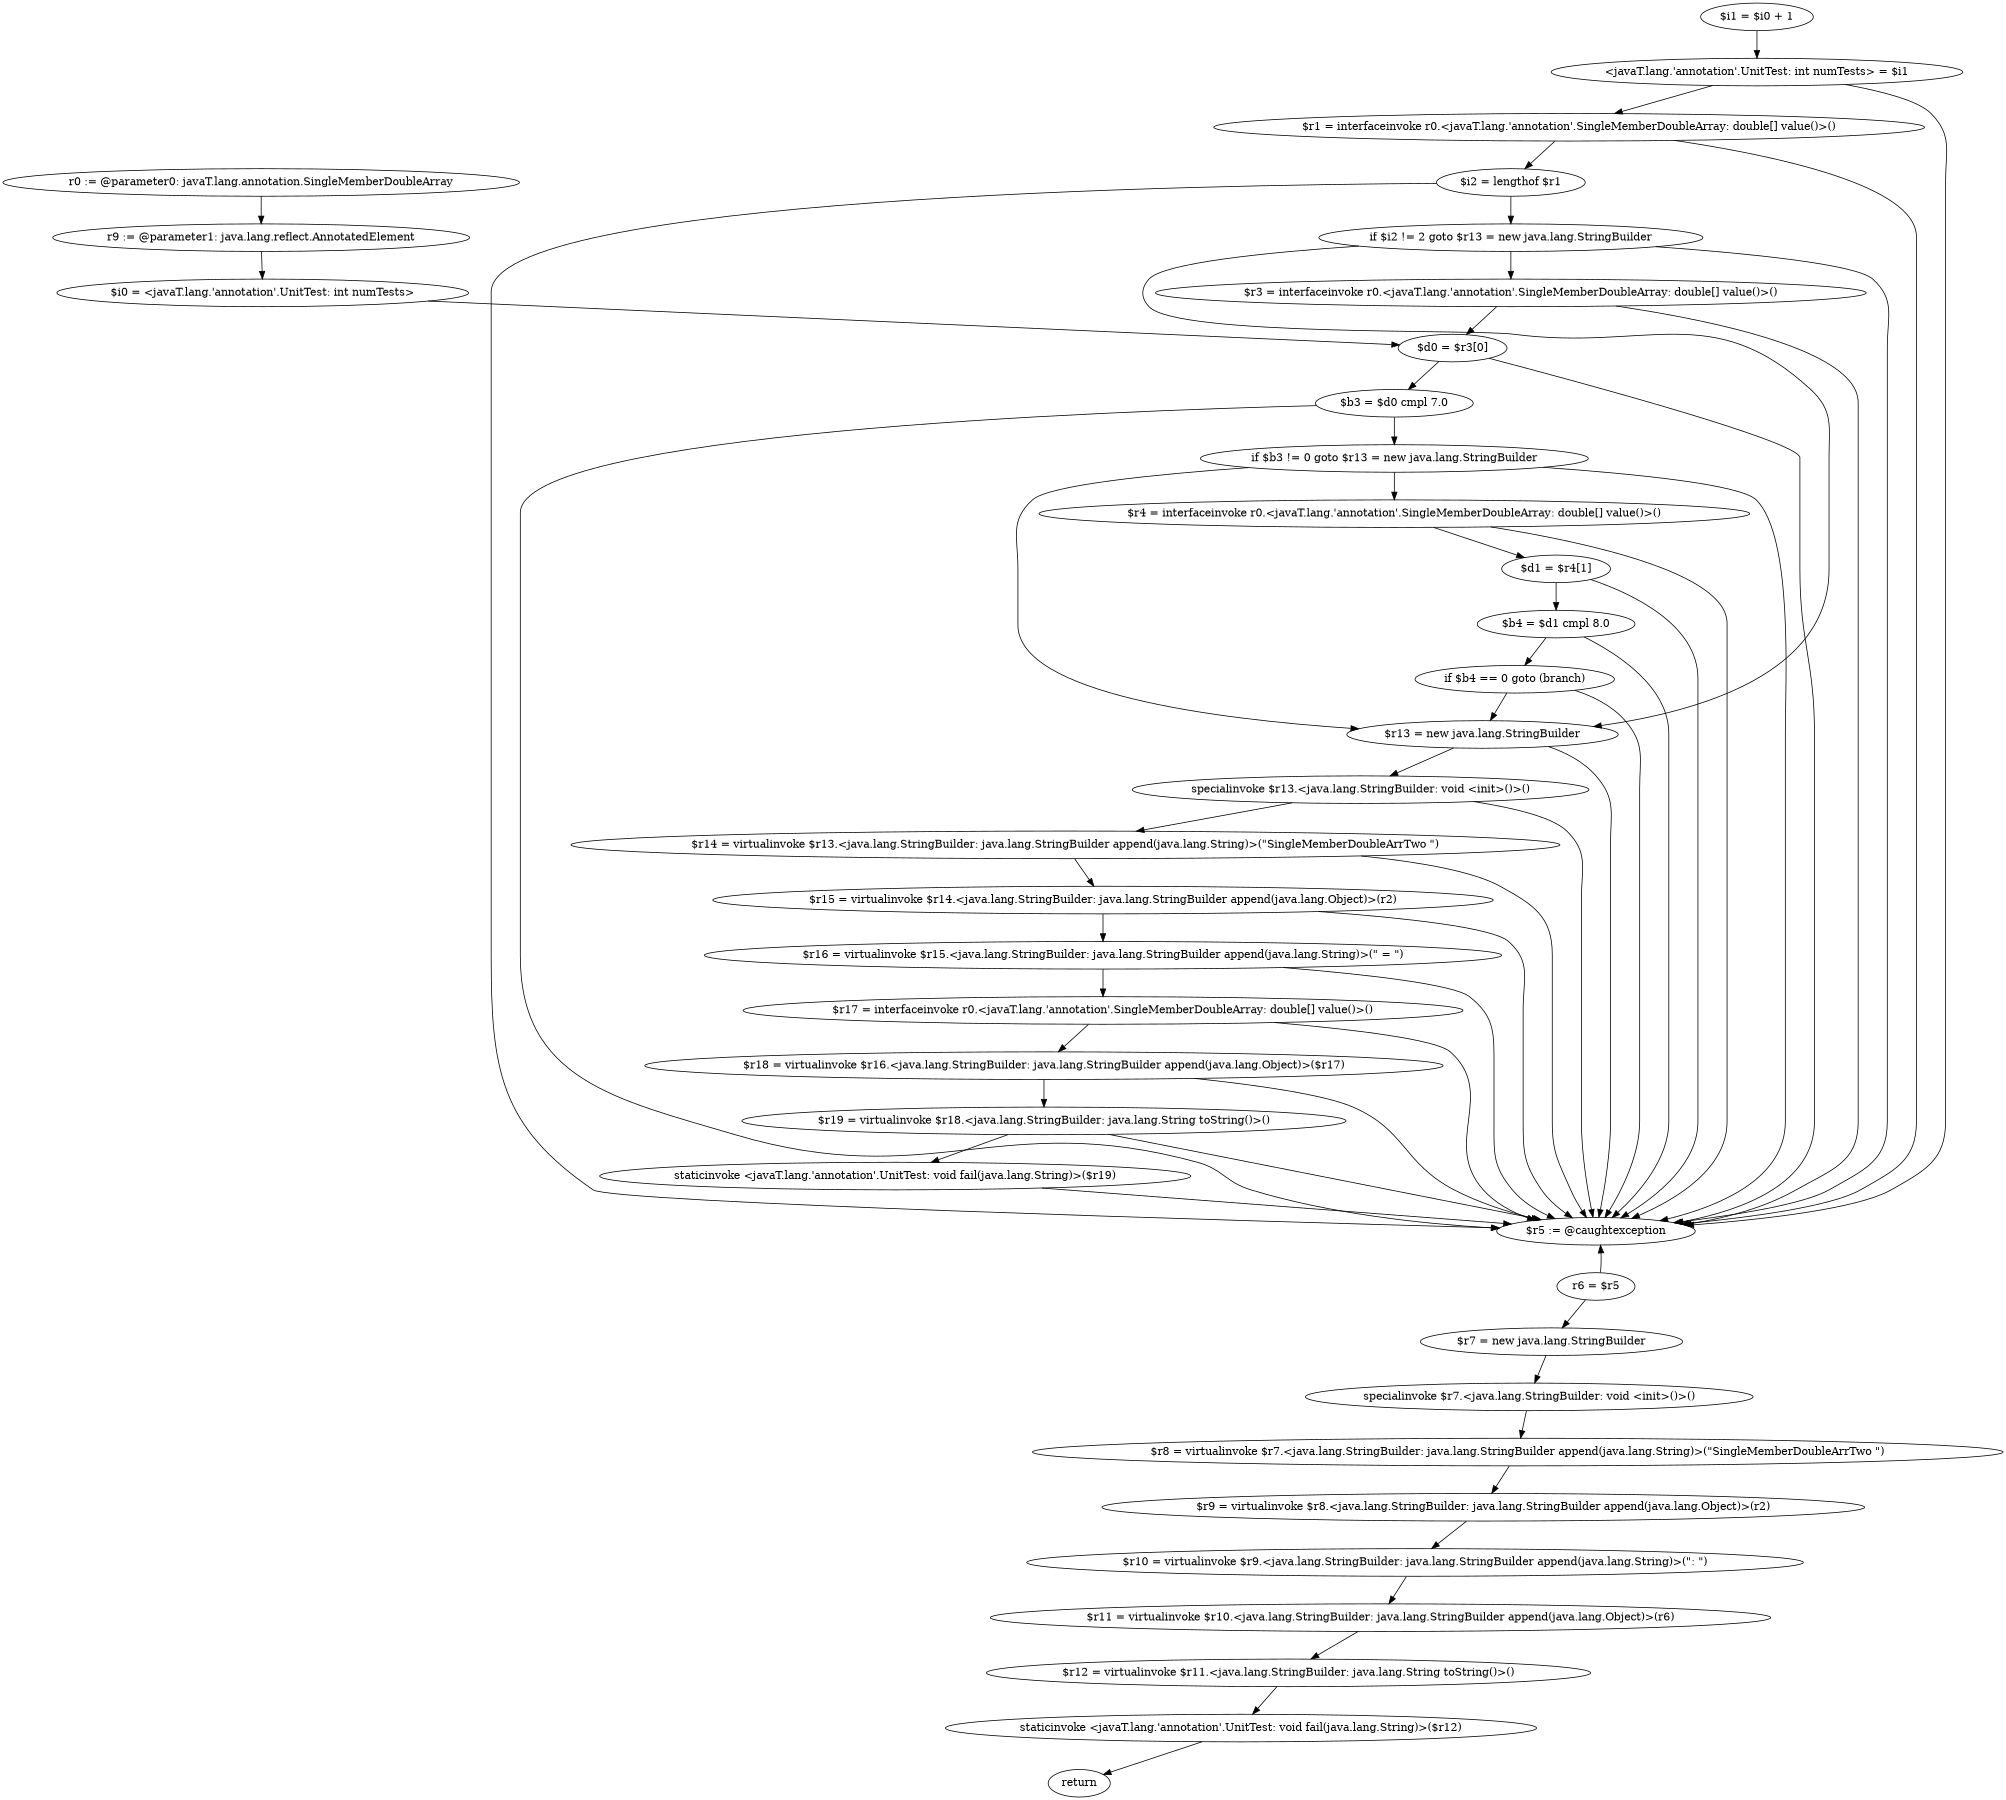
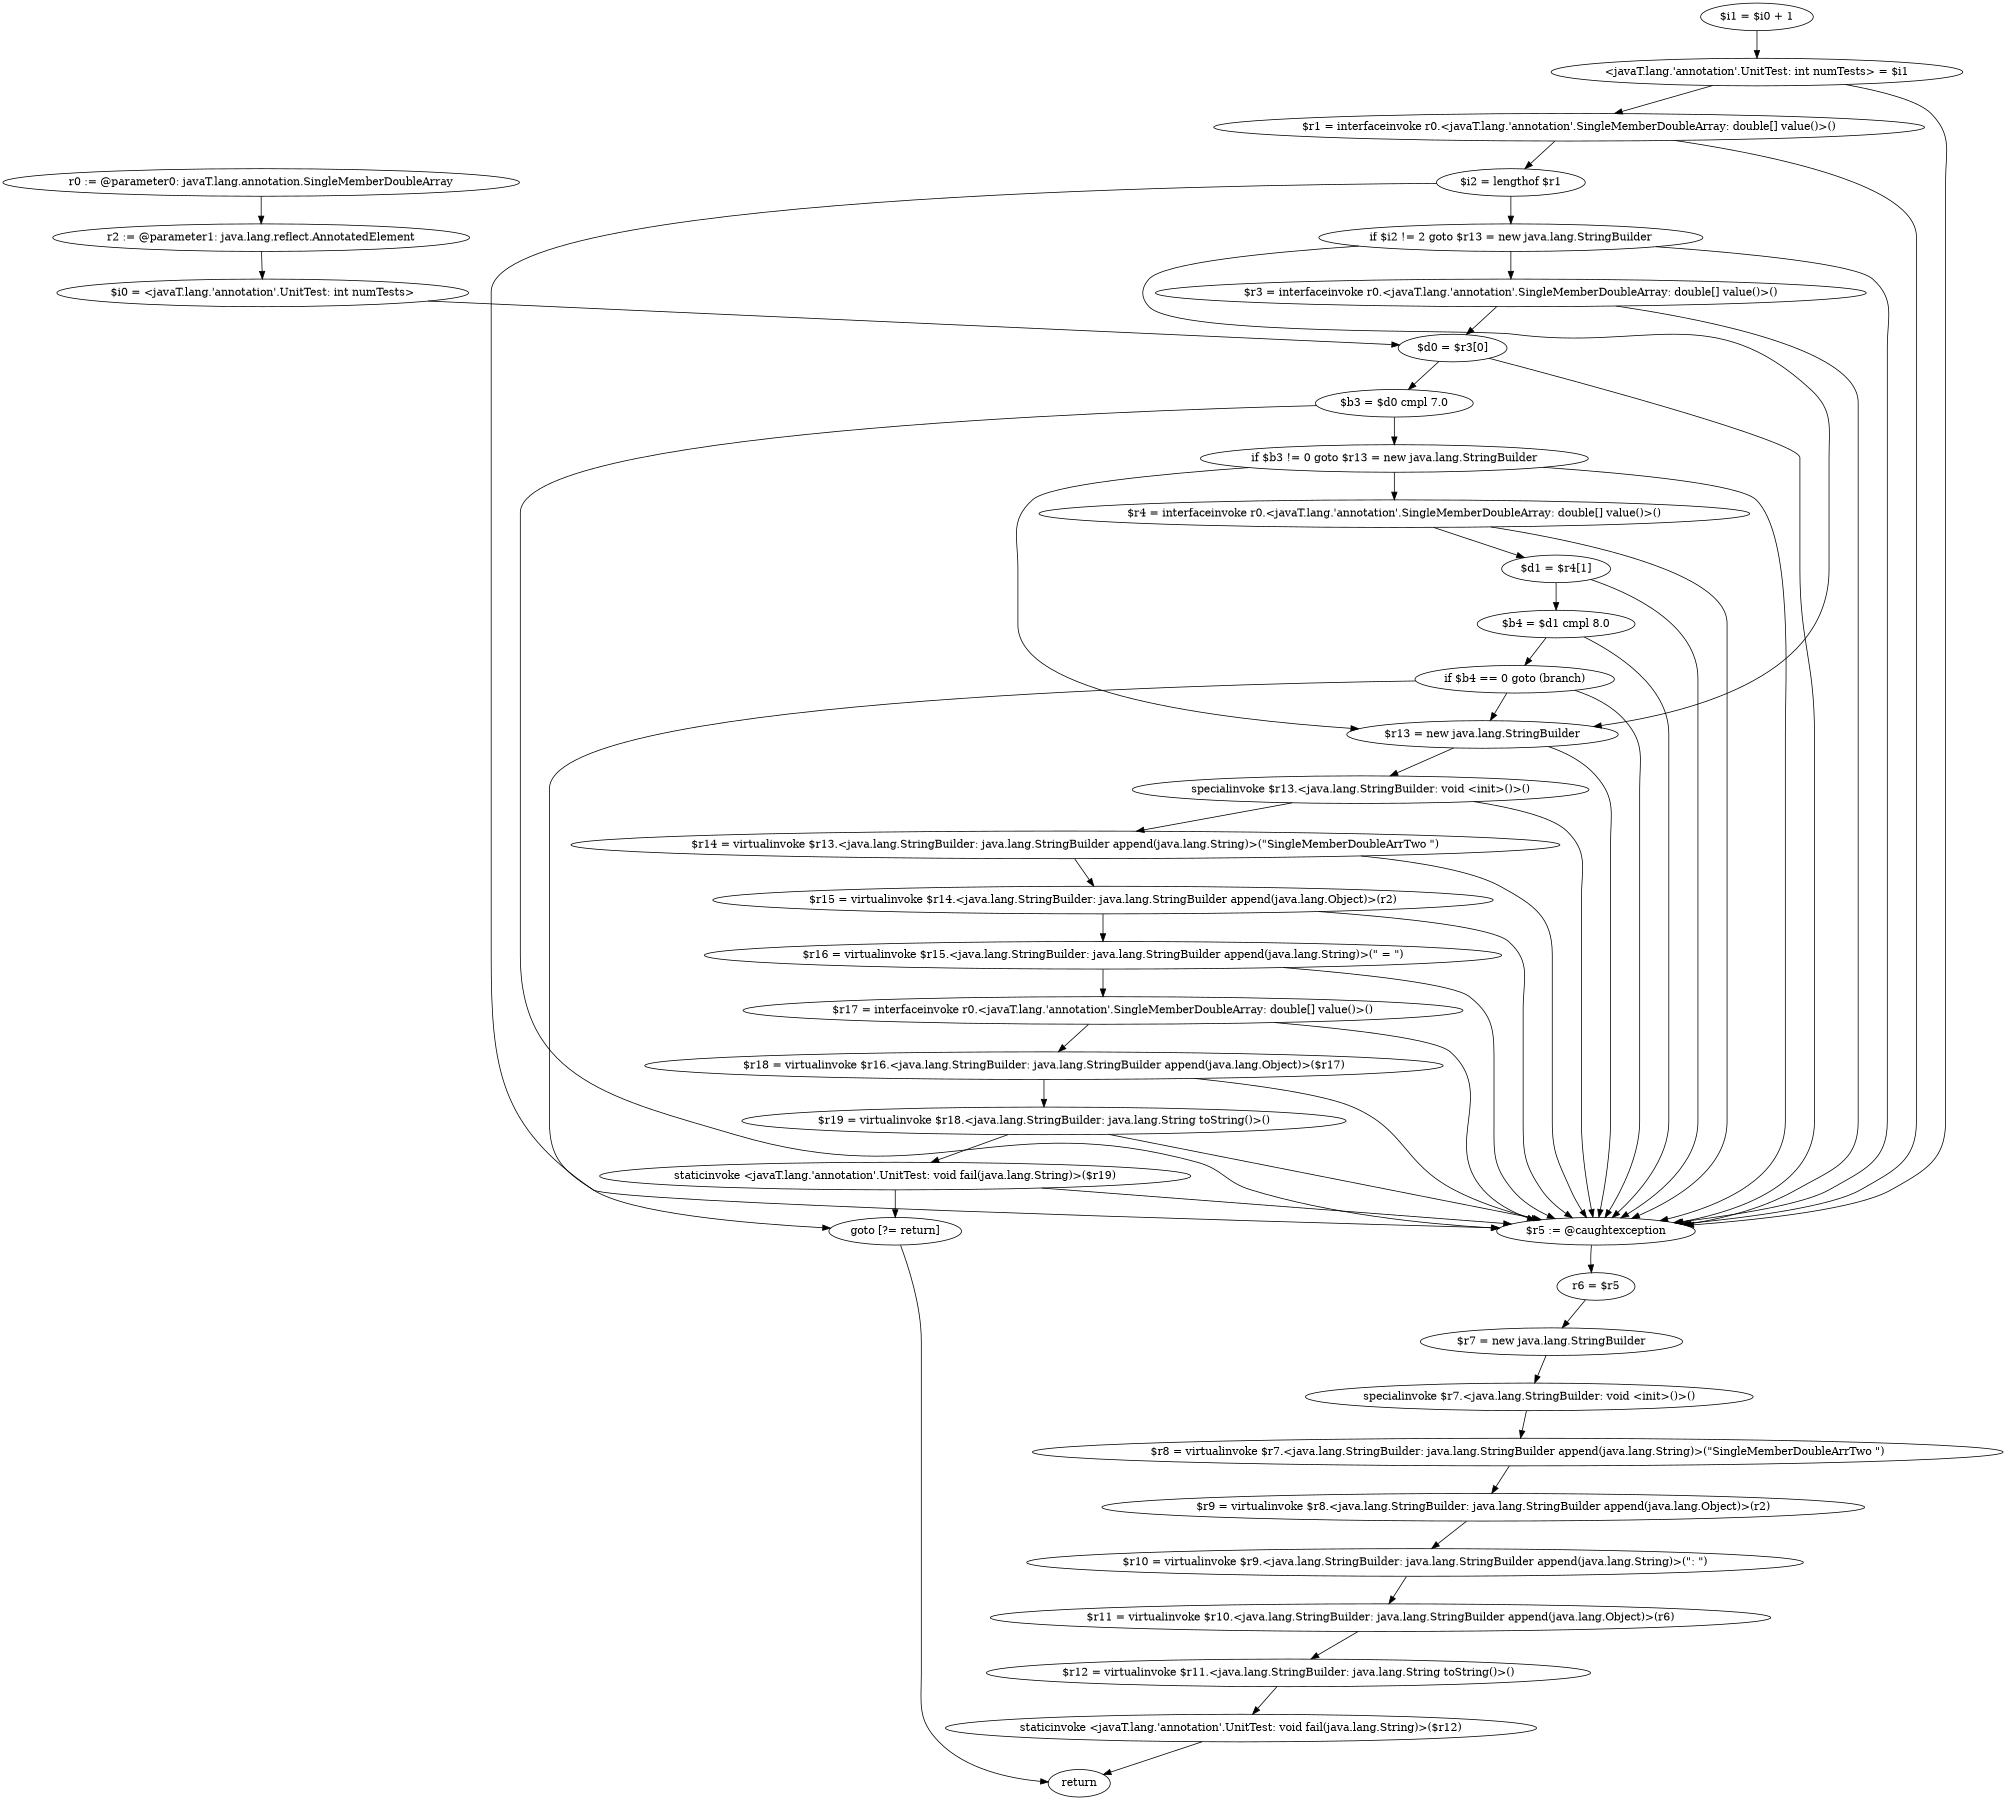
  digraph {
    "r0 := @parameter0: javaT.lang.annotation.SingleMemberDoubleArray"
-   "r2 := @parameter1: java.lang.reflect.AnnotatedElement" [label="r9 := @parameter1: java.lang.reflect.AnnotatedElement"]
+   "r2 := @parameter1: java.lang.reflect.AnnotatedElement"
    "$i0 = <javaT.lang.'annotation'.UnitTest: int numTests>"
    "$d0 = $r3[0]"
    "$i1 = $i0 + 1"
    "<javaT.lang.'annotation'.UnitTest: int numTests> = $i1"
    "$r1 = interfaceinvoke r0.<javaT.lang.'annotation'.SingleMemberDoubleArray: double[] value()>()"
    "$r5 := @caughtexception"
    "$i2 = lengthof $r1"
    "r6 = $r5"
    "if $i2 != 2 goto $r13 = new java.lang.StringBuilder"
    "$r3 = interfaceinvoke r0.<javaT.lang.'annotation'.SingleMemberDoubleArray: double[] value()>()"
    "$r13 = new java.lang.StringBuilder"
    "specialinvoke $r13.<java.lang.StringBuilder: void <init>()>()"
    "$b3 = $d0 cmpl 7.0"
    "if $b3 != 0 goto $r13 = new java.lang.StringBuilder"
    "$r4 = interfaceinvoke r0.<javaT.lang.'annotation'.SingleMemberDoubleArray: double[] value()>()"
    "$d1 = $r4[1]"
    "$b4 = $d1 cmpl 8.0"
    "if $b4 == 0 goto (branch)"
+   "goto [?= return]"
    return
    "$r14 = virtualinvoke $r13.<java.lang.StringBuilder: java.lang.StringBuilder append(java.lang.String)>(\"SingleMemberDoubleArrTwo \")"
    "$r15 = virtualinvoke $r14.<java.lang.StringBuilder: java.lang.StringBuilder append(java.lang.Object)>(r2)"
    "$r16 = virtualinvoke $r15.<java.lang.StringBuilder: java.lang.StringBuilder append(java.lang.String)>(\" = \")"
    "$r17 = interfaceinvoke r0.<javaT.lang.'annotation'.SingleMemberDoubleArray: double[] value()>()"
    "$r18 = virtualinvoke $r16.<java.lang.StringBuilder: java.lang.StringBuilder append(java.lang.Object)>($r17)"
    "$r19 = virtualinvoke $r18.<java.lang.StringBuilder: java.lang.String toString()>()"
    "staticinvoke <javaT.lang.'annotation'.UnitTest: void fail(java.lang.String)>($r19)"
    "$r7 = new java.lang.StringBuilder"
    "specialinvoke $r7.<java.lang.StringBuilder: void <init>()>()"
    "$r8 = virtualinvoke $r7.<java.lang.StringBuilder: java.lang.StringBuilder append(java.lang.String)>(\"SingleMemberDoubleArrTwo \")"
    "$r9 = virtualinvoke $r8.<java.lang.StringBuilder: java.lang.StringBuilder append(java.lang.Object)>(r2)"
    "$r10 = virtualinvoke $r9.<java.lang.StringBuilder: java.lang.StringBuilder append(java.lang.String)>(\": \")"
    "$r11 = virtualinvoke $r10.<java.lang.StringBuilder: java.lang.StringBuilder append(java.lang.Object)>(r6)"
    "$r12 = virtualinvoke $r11.<java.lang.StringBuilder: java.lang.String toString()>()"
    "staticinvoke <javaT.lang.'annotation'.UnitTest: void fail(java.lang.String)>($r12)"
    "r0 := @parameter0: javaT.lang.annotation.SingleMemberDoubleArray" -> "r2 := @parameter1: java.lang.reflect.AnnotatedElement"
    "r2 := @parameter1: java.lang.reflect.AnnotatedElement" -> "$i0 = <javaT.lang.'annotation'.UnitTest: int numTests>"
    "$i0 = <javaT.lang.'annotation'.UnitTest: int numTests>" -> "$d0 = $r3[0]"
    "$d0 = $r3[0]" -> "$r5 := @caughtexception"
    "$d0 = $r3[0]" -> "$b3 = $d0 cmpl 7.0"
    "$i1 = $i0 + 1" -> "<javaT.lang.'annotation'.UnitTest: int numTests> = $i1"
    "<javaT.lang.'annotation'.UnitTest: int numTests> = $i1" -> "$r1 = interfaceinvoke r0.<javaT.lang.'annotation'.SingleMemberDoubleArray: double[] value()>()"
    "<javaT.lang.'annotation'.UnitTest: int numTests> = $i1" -> "$r5 := @caughtexception"
    "$r1 = interfaceinvoke r0.<javaT.lang.'annotation'.SingleMemberDoubleArray: double[] value()>()" -> "$r5 := @caughtexception"
    "$r1 = interfaceinvoke r0.<javaT.lang.'annotation'.SingleMemberDoubleArray: double[] value()>()" -> "$i2 = lengthof $r1"
-   "r6 = $r5" -> "$r5 := @caughtexception"
+   "$r5 := @caughtexception" -> "r6 = $r5"
    "$i2 = lengthof $r1" -> "$r5 := @caughtexception"
    "$i2 = lengthof $r1" -> "if $i2 != 2 goto $r13 = new java.lang.StringBuilder"
    "r6 = $r5" -> "$r7 = new java.lang.StringBuilder"
    "if $i2 != 2 goto $r13 = new java.lang.StringBuilder" -> "$r5 := @caughtexception"
    "if $i2 != 2 goto $r13 = new java.lang.StringBuilder" -> "$r3 = interfaceinvoke r0.<javaT.lang.'annotation'.SingleMemberDoubleArray: double[] value()>()"
    "if $i2 != 2 goto $r13 = new java.lang.StringBuilder" -> "$r13 = new java.lang.StringBuilder"
    "$r3 = interfaceinvoke r0.<javaT.lang.'annotation'.SingleMemberDoubleArray: double[] value()>()" -> "$d0 = $r3[0]"
    "$r3 = interfaceinvoke r0.<javaT.lang.'annotation'.SingleMemberDoubleArray: double[] value()>()" -> "$r5 := @caughtexception"
    "$r13 = new java.lang.StringBuilder" -> "$r5 := @caughtexception"
    "$r13 = new java.lang.StringBuilder" -> "specialinvoke $r13.<java.lang.StringBuilder: void <init>()>()"
    "specialinvoke $r13.<java.lang.StringBuilder: void <init>()>()" -> "$r5 := @caughtexception"
    "specialinvoke $r13.<java.lang.StringBuilder: void <init>()>()" -> "$r14 = virtualinvoke $r13.<java.lang.StringBuilder: java.lang.StringBuilder append(java.lang.String)>(\"SingleMemberDoubleArrTwo \")"
    "$b3 = $d0 cmpl 7.0" -> "$r5 := @caughtexception"
    "$b3 = $d0 cmpl 7.0" -> "if $b3 != 0 goto $r13 = new java.lang.StringBuilder"
    "if $b3 != 0 goto $r13 = new java.lang.StringBuilder" -> "$r5 := @caughtexception"
    "if $b3 != 0 goto $r13 = new java.lang.StringBuilder" -> "$r13 = new java.lang.StringBuilder"
    "if $b3 != 0 goto $r13 = new java.lang.StringBuilder" -> "$r4 = interfaceinvoke r0.<javaT.lang.'annotation'.SingleMemberDoubleArray: double[] value()>()"
    "$r4 = interfaceinvoke r0.<javaT.lang.'annotation'.SingleMemberDoubleArray: double[] value()>()" -> "$r5 := @caughtexception"
    "$r4 = interfaceinvoke r0.<javaT.lang.'annotation'.SingleMemberDoubleArray: double[] value()>()" -> "$d1 = $r4[1]"
    "$d1 = $r4[1]" -> "$r5 := @caughtexception"
    "$d1 = $r4[1]" -> "$b4 = $d1 cmpl 8.0"
    "$b4 = $d1 cmpl 8.0" -> "$r5 := @caughtexception"
    "$b4 = $d1 cmpl 8.0" -> "if $b4 == 0 goto (branch)"
    "if $b4 == 0 goto (branch)" -> "$r5 := @caughtexception"
    "if $b4 == 0 goto (branch)" -> "$r13 = new java.lang.StringBuilder"
+   "if $b4 == 0 goto (branch)" -> "goto [?= return]"
+   "goto [?= return]" -> return
    "$r14 = virtualinvoke $r13.<java.lang.StringBuilder: java.lang.StringBuilder append(java.lang.String)>(\"SingleMemberDoubleArrTwo \")" -> "$r5 := @caughtexception"
    "$r14 = virtualinvoke $r13.<java.lang.StringBuilder: java.lang.StringBuilder append(java.lang.String)>(\"SingleMemberDoubleArrTwo \")" -> "$r15 = virtualinvoke $r14.<java.lang.StringBuilder: java.lang.StringBuilder append(java.lang.Object)>(r2)"
    "$r15 = virtualinvoke $r14.<java.lang.StringBuilder: java.lang.StringBuilder append(java.lang.Object)>(r2)" -> "$r5 := @caughtexception"
    "$r15 = virtualinvoke $r14.<java.lang.StringBuilder: java.lang.StringBuilder append(java.lang.Object)>(r2)" -> "$r16 = virtualinvoke $r15.<java.lang.StringBuilder: java.lang.StringBuilder append(java.lang.String)>(\" = \")"
    "$r16 = virtualinvoke $r15.<java.lang.StringBuilder: java.lang.StringBuilder append(java.lang.String)>(\" = \")" -> "$r5 := @caughtexception"
    "$r16 = virtualinvoke $r15.<java.lang.StringBuilder: java.lang.StringBuilder append(java.lang.String)>(\" = \")" -> "$r17 = interfaceinvoke r0.<javaT.lang.'annotation'.SingleMemberDoubleArray: double[] value()>()"
    "$r17 = interfaceinvoke r0.<javaT.lang.'annotation'.SingleMemberDoubleArray: double[] value()>()" -> "$r5 := @caughtexception"
    "$r17 = interfaceinvoke r0.<javaT.lang.'annotation'.SingleMemberDoubleArray: double[] value()>()" -> "$r18 = virtualinvoke $r16.<java.lang.StringBuilder: java.lang.StringBuilder append(java.lang.Object)>($r17)"
    "$r18 = virtualinvoke $r16.<java.lang.StringBuilder: java.lang.StringBuilder append(java.lang.Object)>($r17)" -> "$r5 := @caughtexception"
    "$r18 = virtualinvoke $r16.<java.lang.StringBuilder: java.lang.StringBuilder append(java.lang.Object)>($r17)" -> "$r19 = virtualinvoke $r18.<java.lang.StringBuilder: java.lang.String toString()>()"
    "$r19 = virtualinvoke $r18.<java.lang.StringBuilder: java.lang.String toString()>()" -> "$r5 := @caughtexception"
    "$r19 = virtualinvoke $r18.<java.lang.StringBuilder: java.lang.String toString()>()" -> "staticinvoke <javaT.lang.'annotation'.UnitTest: void fail(java.lang.String)>($r19)"
    "staticinvoke <javaT.lang.'annotation'.UnitTest: void fail(java.lang.String)>($r19)" -> "$r5 := @caughtexception"
+   "staticinvoke <javaT.lang.'annotation'.UnitTest: void fail(java.lang.String)>($r19)" -> "goto [?= return]"
    "$r7 = new java.lang.StringBuilder" -> "specialinvoke $r7.<java.lang.StringBuilder: void <init>()>()"
    "specialinvoke $r7.<java.lang.StringBuilder: void <init>()>()" -> "$r8 = virtualinvoke $r7.<java.lang.StringBuilder: java.lang.StringBuilder append(java.lang.String)>(\"SingleMemberDoubleArrTwo \")"
    "$r8 = virtualinvoke $r7.<java.lang.StringBuilder: java.lang.StringBuilder append(java.lang.String)>(\"SingleMemberDoubleArrTwo \")" -> "$r9 = virtualinvoke $r8.<java.lang.StringBuilder: java.lang.StringBuilder append(java.lang.Object)>(r2)"
    "$r9 = virtualinvoke $r8.<java.lang.StringBuilder: java.lang.StringBuilder append(java.lang.Object)>(r2)" -> "$r10 = virtualinvoke $r9.<java.lang.StringBuilder: java.lang.StringBuilder append(java.lang.String)>(\": \")"
    "$r10 = virtualinvoke $r9.<java.lang.StringBuilder: java.lang.StringBuilder append(java.lang.String)>(\": \")" -> "$r11 = virtualinvoke $r10.<java.lang.StringBuilder: java.lang.StringBuilder append(java.lang.Object)>(r6)"
    "$r11 = virtualinvoke $r10.<java.lang.StringBuilder: java.lang.StringBuilder append(java.lang.Object)>(r6)" -> "$r12 = virtualinvoke $r11.<java.lang.StringBuilder: java.lang.String toString()>()"
    "$r12 = virtualinvoke $r11.<java.lang.StringBuilder: java.lang.String toString()>()" -> "staticinvoke <javaT.lang.'annotation'.UnitTest: void fail(java.lang.String)>($r12)"
    "staticinvoke <javaT.lang.'annotation'.UnitTest: void fail(java.lang.String)>($r12)" -> return
  }
